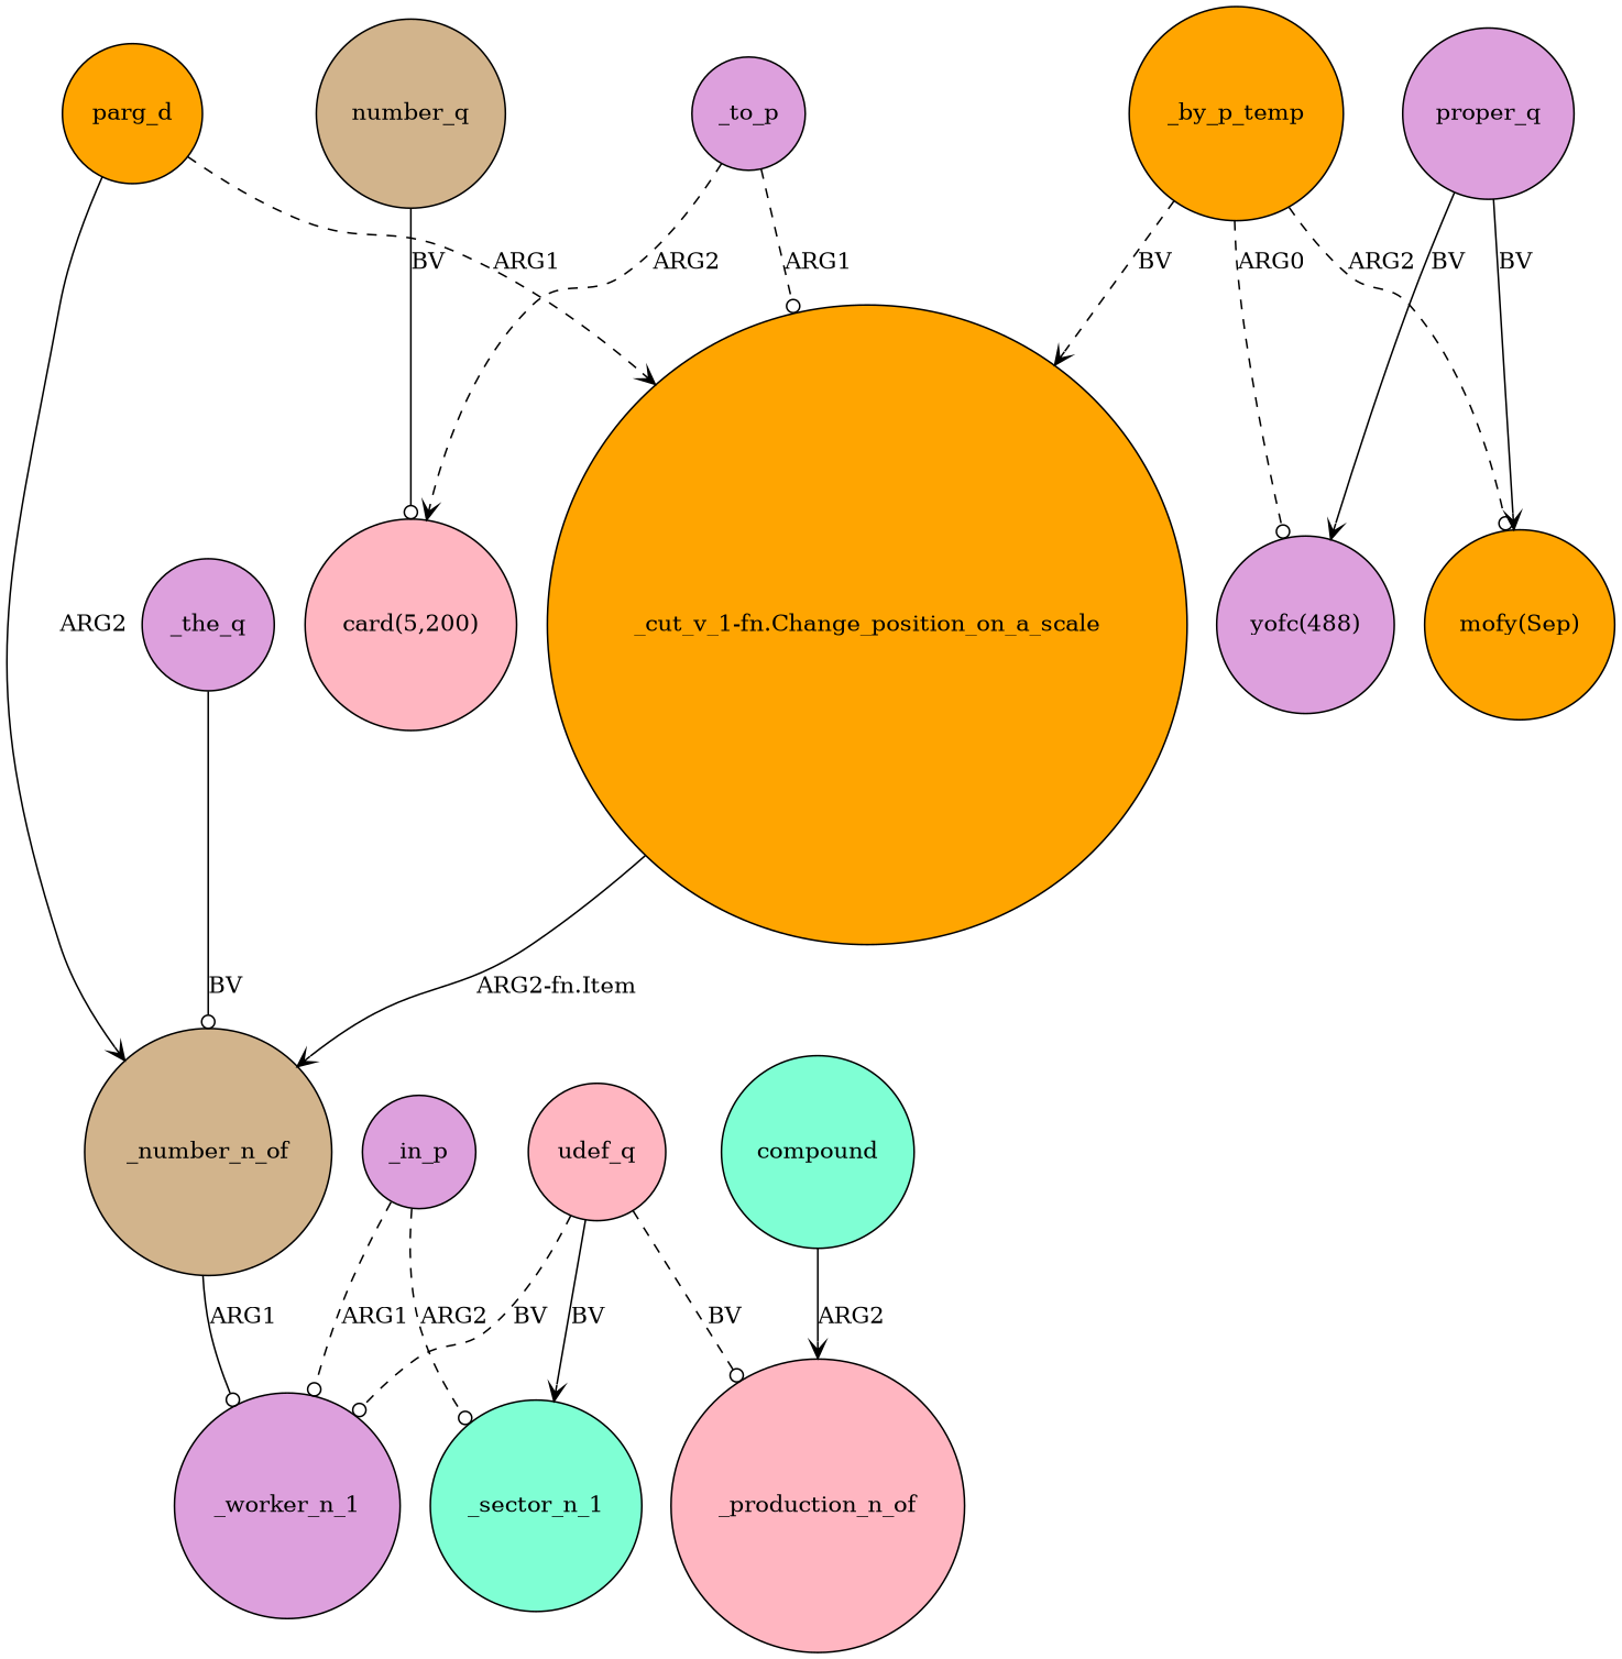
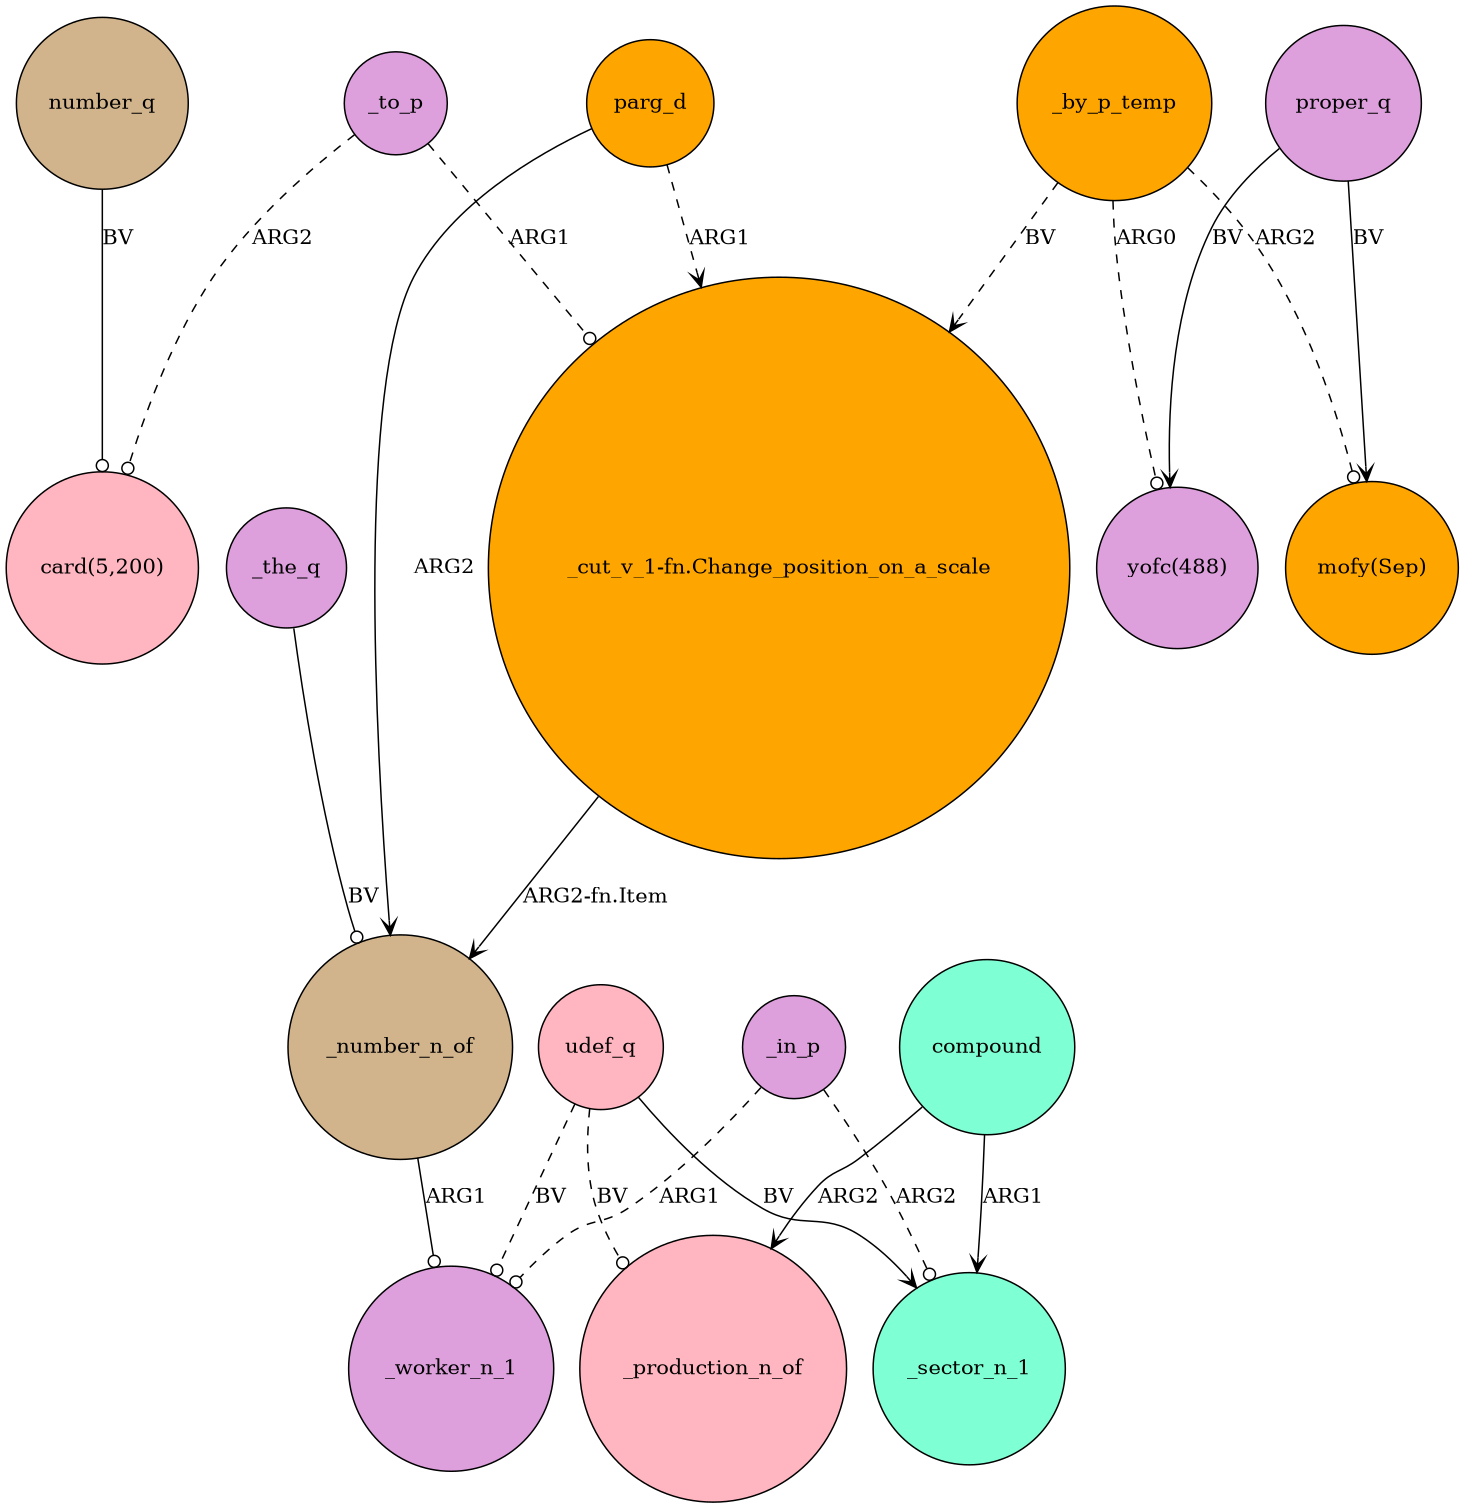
  digraph {
    node [fillcolor=plum shape=circle style=filled]
    edge [arrowhead=vee style=dashed]
    _by_p_temp [fillcolor=orange]
    "_cut_v_1-fn.Change_position_on_a_scale" [fillcolor=orange]
    "yofc(488)"
    "mofy(Sep)" [fillcolor=orange]
    _number_n_of [fillcolor=tan]
    _worker_n_1
    _the_q
    proper_q
    _to_p
    "card(5,200)" [fillcolor=lightpink]
    number_q [fillcolor=tan]
    compound [fillcolor=aquamarine]
    _production_n_of [fillcolor=lightpink]
    _sector_n_1 [fillcolor=aquamarine]
    udef_q [fillcolor=lightpink]
    parg_d [fillcolor=orange]
    _in_p
    _by_p_temp -> "_cut_v_1-fn.Change_position_on_a_scale" [label=BV]
    _by_p_temp -> "yofc(488)" [arrowhead=odot label=ARG0]
    _by_p_temp -> "mofy(Sep)" [arrowhead=odot label=ARG2]
    "_cut_v_1-fn.Change_position_on_a_scale" -> _number_n_of [label="ARG2-fn.Item" style=solid]
    _number_n_of -> _worker_n_1 [arrowhead=odot label=ARG1 style=solid]
    _the_q -> _number_n_of [arrowhead=odot label=BV style=solid]
    proper_q -> "yofc(488)" [label=BV style=solid]
    proper_q -> "mofy(Sep)" [label=BV style=solid]
    _to_p -> "_cut_v_1-fn.Change_position_on_a_scale" [arrowhead=odot label=ARG1]
-   _to_p -> "card(5,200)" [label=ARG2]
+   _to_p -> "card(5,200)" [arrowhead=odot label=ARG2]
    number_q -> "card(5,200)" [arrowhead=odot label=BV style=solid]
    compound -> _production_n_of [label=ARG2 style=solid]
+   compound -> _sector_n_1 [label=ARG1 style=solid]
    udef_q -> _worker_n_1 [arrowhead=odot label=BV]
    udef_q -> _production_n_of [arrowhead=odot label=BV]
    udef_q -> _sector_n_1 [label=BV style=solid]
    parg_d -> "_cut_v_1-fn.Change_position_on_a_scale" [label=ARG1]
    parg_d -> _number_n_of [label=ARG2 style=solid]
    _in_p -> _worker_n_1 [arrowhead=odot label=ARG1]
    _in_p -> _sector_n_1 [arrowhead=odot label=ARG2]
  }
